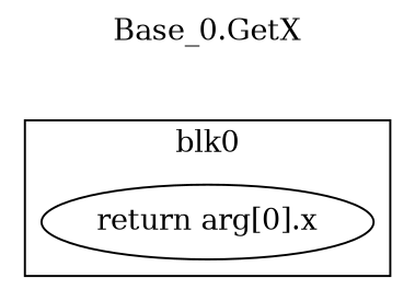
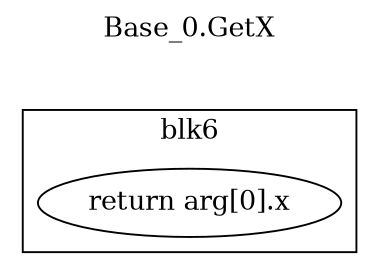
  digraph {
    label="Base_0.GetX"
    labelloc=t
    rankdir=TB
    n1 [label="return arg[0].x"]
    subgraph cluster_1 {
-     label=blk0
+     label=blk6
      n1
    }
  }
